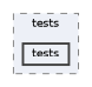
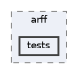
  digraph {
    compound=true
    n1 [color=grey25 fillcolor="#edf0f7" fontname=Helvetica fontsize=10 height=0.2 label=tests shape=box style="filled,bold" width=0.4]
    subgraph cluster_1 {
      bgcolor="#edf0f7"
      fontname=Helvetica
      fontsize=10
-     label=tests
+     label=arff
      pencolor=grey50
      style="filled,dashed"
      n1
    }
  }
